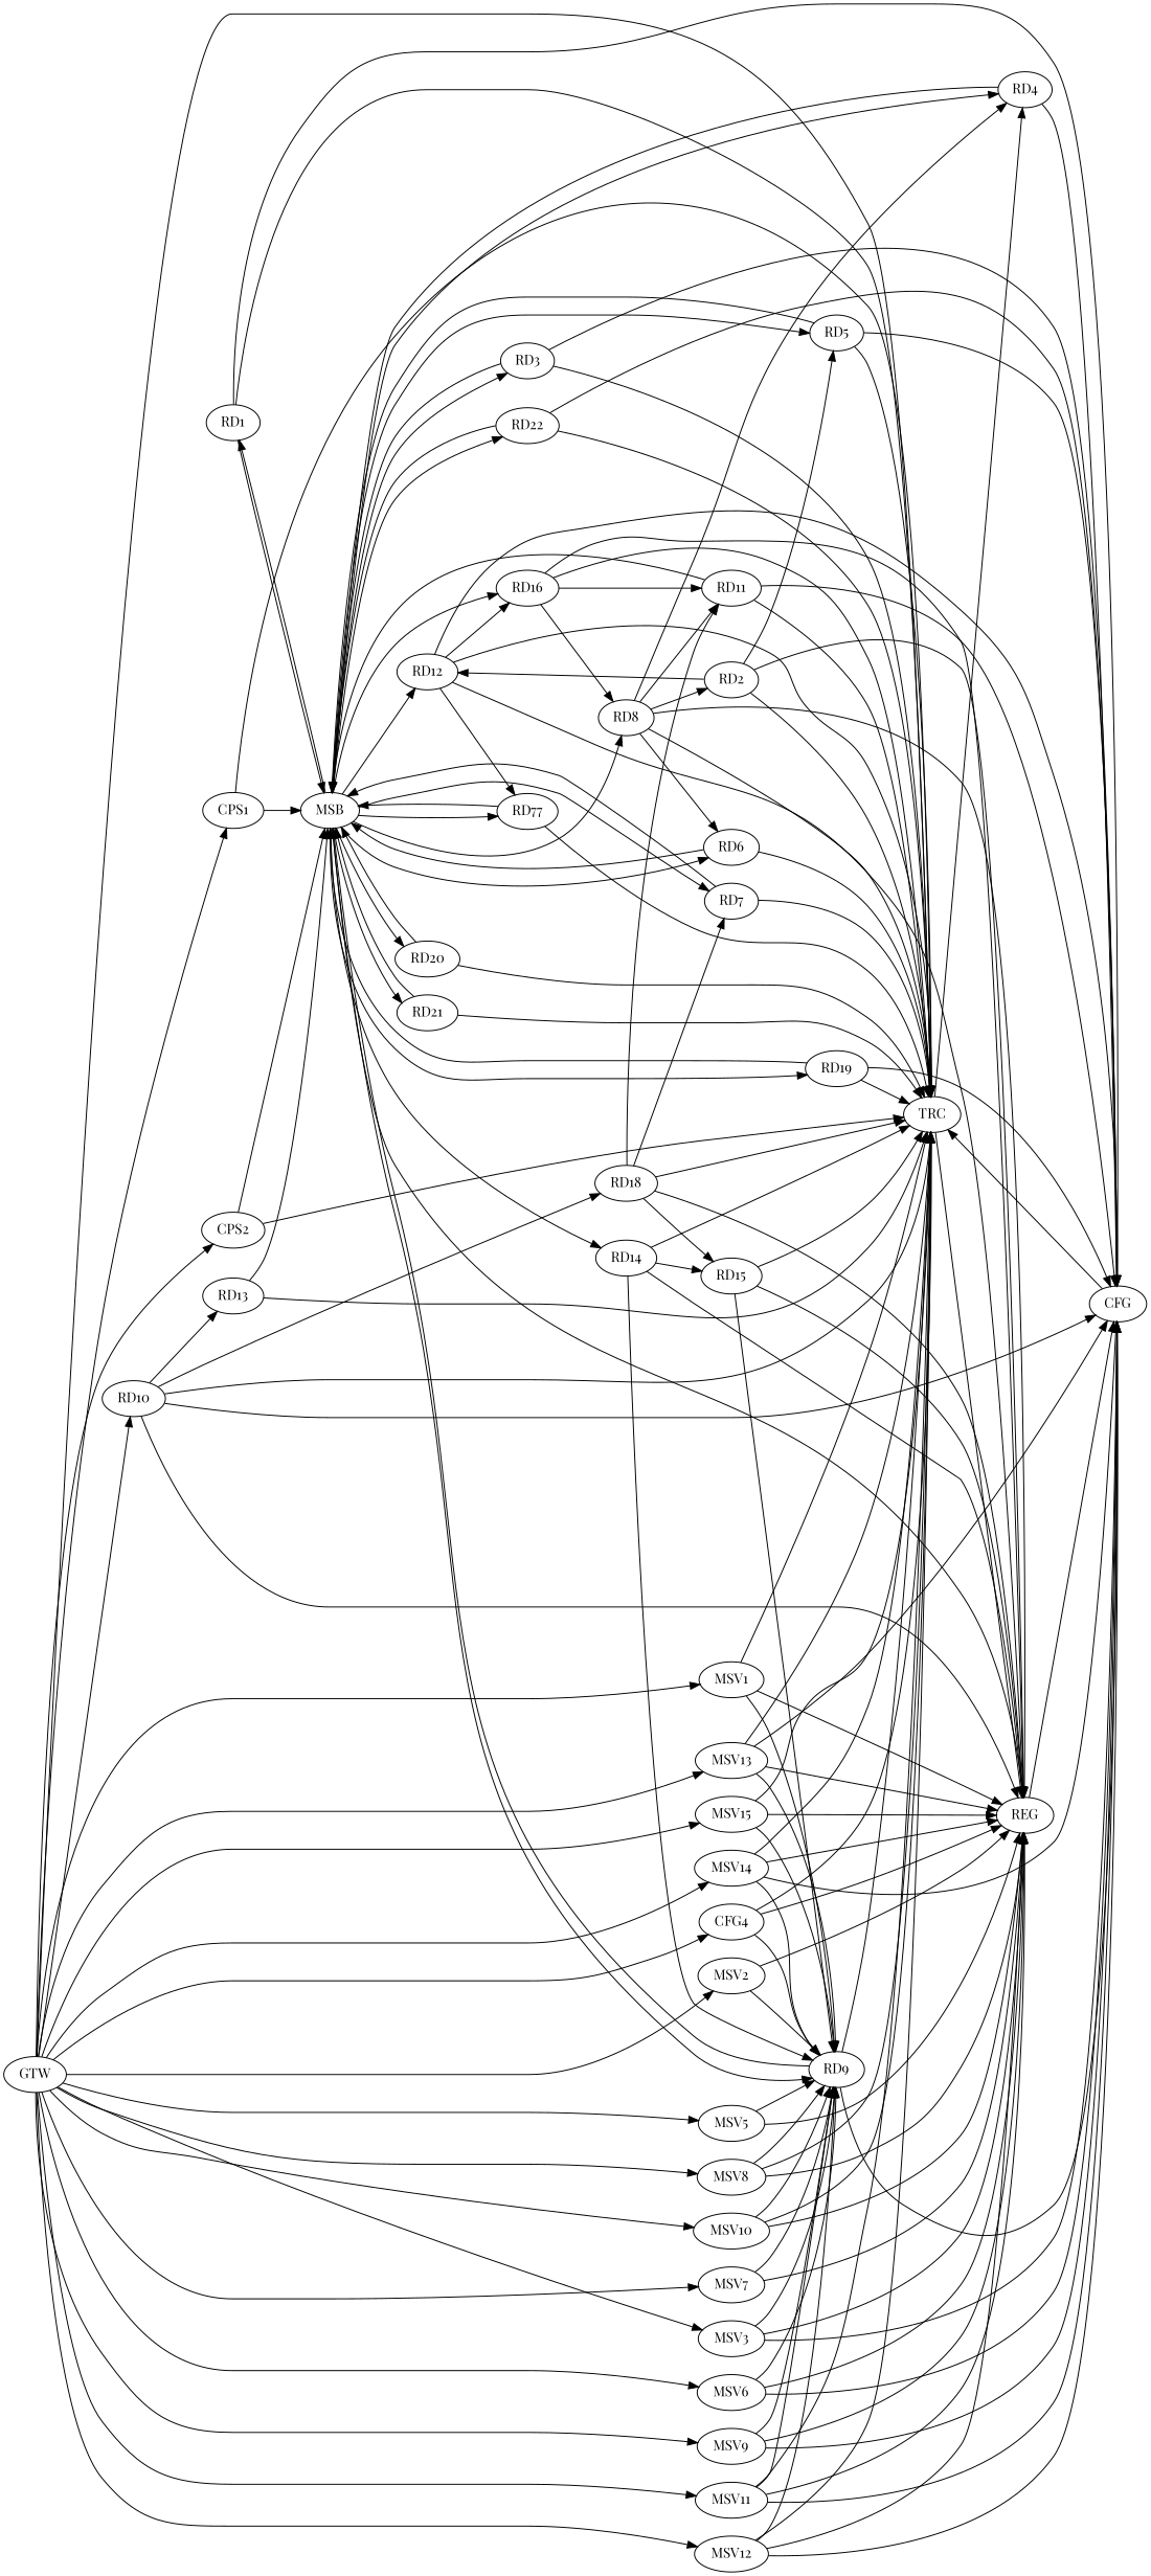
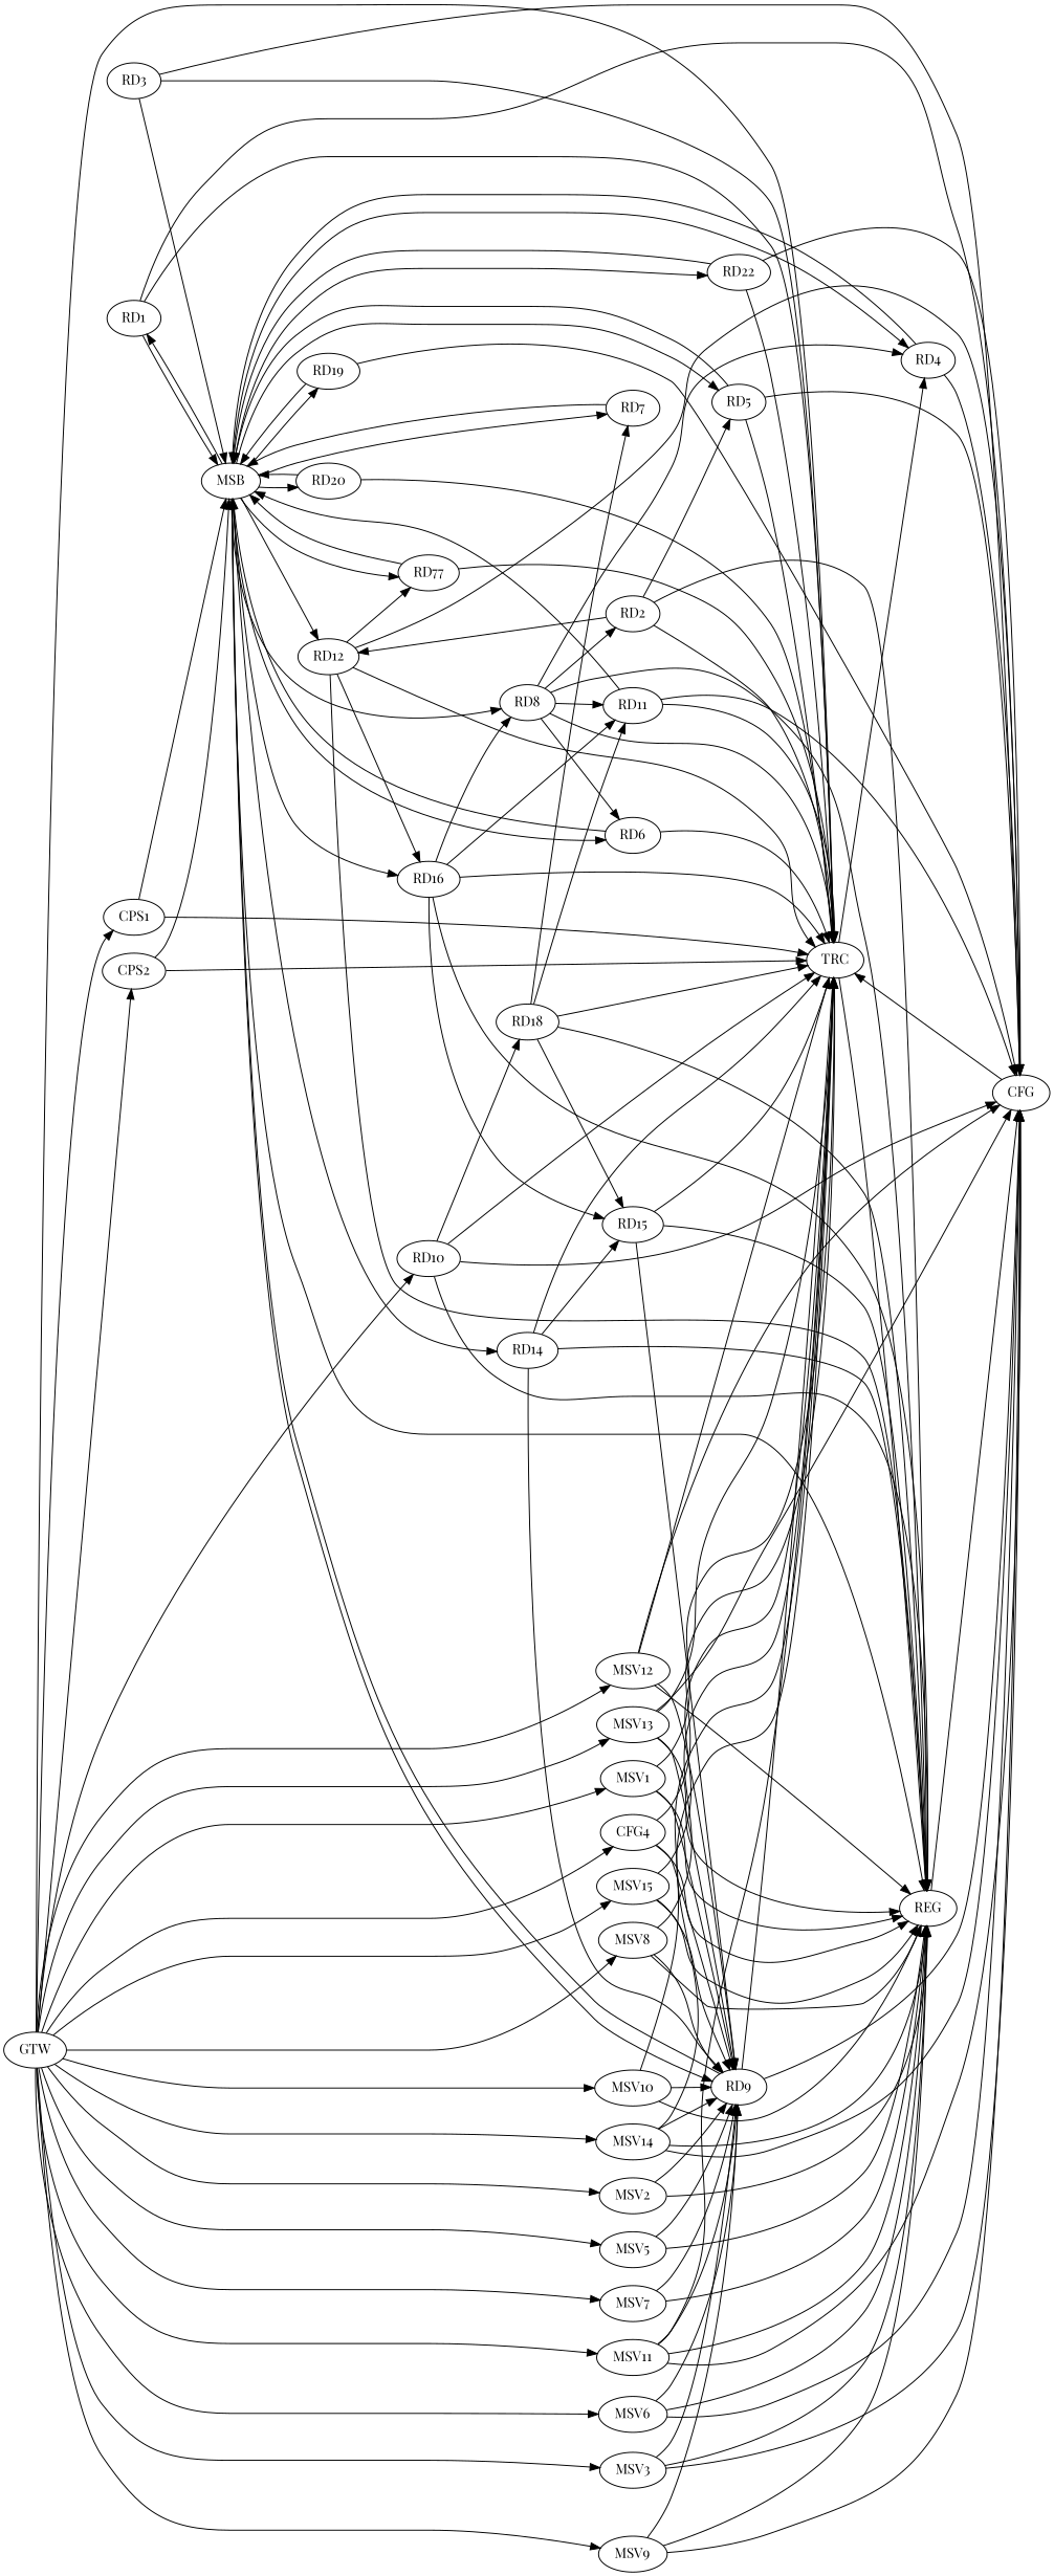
  strict digraph {
    fontname="Playfair Display"
    rankdir=LR
    node [fontname="Playfair Display"]
    edge [fontname="Playfair Display"]
    n1 [label=RD1]
    n2 [label=MSB]
    n3 [label=CFG]
    n4 [label=TRC]
    n5 [label=RD5]
    n6 [label=RD12]
    n7 [label=REG]
    n8 [label=RD3]
    n9 [label=RD4]
    n10 [label=RD6]
    n11 [label=RD7]
    n12 [label=RD8]
    n13 [label=RD9]
    n14 [label=RD16]
    n15 [label=RD77]
    n16 [label=RD14]
    n17 [label=RD19]
    n18 [label=RD20]
-   n19 [label=RD21]
    n20 [label=RD22]
    n21 [label=RD2]
    n22 [label=RD11]
    n23 [label=RD10]
-   n24 [label=RD13]
    n25 [label=RD18]
    n26 [label=RD15]
    n27 [label=CPS1]
    n28 [label=CPS2]
    n29 [label=GTW]
    n30 [label=MSV1]
    n31 [label=MSV2]
    n32 [label=MSV3]
    n33 [label=CFG4]
    n34 [label=MSV5]
    n35 [label=MSV6]
    n36 [label=MSV7]
    n37 [label=MSV8]
    n38 [label=MSV9]
    n39 [label=MSV10]
    n40 [label=MSV11]
    n41 [label=MSV12]
    n42 [label=MSV13]
    n43 [label=MSV14]
    n44 [label=MSV15]
    n1 -> n2
    n1 -> n3
    n1 -> n4
    n2 -> n1
    n2 -> n5
    n2 -> n6
    n2 -> n7
-   n2 -> n8
    n2 -> n9
    n2 -> n10
    n2 -> n11
    n2 -> n12
    n2 -> n13
    n2 -> n14
    n2 -> n15
    n2 -> n16
    n2 -> n17
    n2 -> n18
-   n2 -> n19
    n2 -> n20
    n3 -> n4
    n4 -> n7
    n4 -> n9
    n5 -> n2
    n5 -> n3
    n5 -> n4
    n6 -> n3
    n6 -> n4
    n6 -> n7
    n6 -> n14
    n6 -> n15
    n7 -> n3
    n8 -> n2
    n8 -> n3
    n8 -> n4
    n9 -> n2
    n9 -> n3
    n10 -> n2
    n10 -> n4
    n11 -> n2
-   n11 -> n4
    n12 -> n4
    n12 -> n7
    n12 -> n9
    n12 -> n10
    n12 -> n21
    n12 -> n22
    n13 -> n2
    n13 -> n3
    n13 -> n4
    n14 -> n4
    n14 -> n7
    n14 -> n12
    n14 -> n22
+   n14 -> n26
    n15 -> n2
    n15 -> n4
    n16 -> n4
    n16 -> n7
    n16 -> n13
    n16 -> n26
    n17 -> n2
    n17 -> n3
-   n17 -> n4
    n18 -> n2
    n18 -> n4
-   n19 -> n2
-   n19 -> n4
    n20 -> n2
    n20 -> n3
    n20 -> n4
    n21 -> n4
    n21 -> n5
    n21 -> n6
    n21 -> n7
    n22 -> n2
    n22 -> n3
    n22 -> n4
    n23 -> n3
    n23 -> n4
    n23 -> n7
-   n23 -> n24
    n23 -> n25
-   n24 -> n2
-   n24 -> n4
    n25 -> n4
    n25 -> n7
    n25 -> n11
    n25 -> n22
    n25 -> n26
    n26 -> n4
    n26 -> n7
    n26 -> n13
    n27 -> n2
    n27 -> n4
    n28 -> n2
    n28 -> n4
    n29 -> n4
    n29 -> n23
    n29 -> n27
    n29 -> n28
    n29 -> n30
    n29 -> n31
    n29 -> n32
    n29 -> n33
    n29 -> n34
    n29 -> n35
    n29 -> n36
    n29 -> n37
    n29 -> n38
    n29 -> n39
    n29 -> n40
    n29 -> n41
    n29 -> n42
    n29 -> n43
    n29 -> n44
    n30 -> n4
    n30 -> n7
    n30 -> n13
    n31 -> n7
    n31 -> n13
    n32 -> n3
    n32 -> n7
    n32 -> n13
    n33 -> n4
    n33 -> n7
    n33 -> n13
    n34 -> n7
    n34 -> n13
    n35 -> n3
    n35 -> n7
    n35 -> n13
    n36 -> n7
    n36 -> n13
    n37 -> n4
    n37 -> n7
    n37 -> n13
    n38 -> n3
    n38 -> n7
    n38 -> n13
    n39 -> n4
    n39 -> n7
    n39 -> n13
    n40 -> n3
    n40 -> n4
    n40 -> n7
    n40 -> n13
    n41 -> n3
    n41 -> n4
    n41 -> n7
    n41 -> n13
    n42 -> n3
    n42 -> n4
    n42 -> n7
    n42 -> n13
    n43 -> n3
    n43 -> n4
    n43 -> n7
    n43 -> n13
    n44 -> n4
    n44 -> n7
    n44 -> n13
  }
